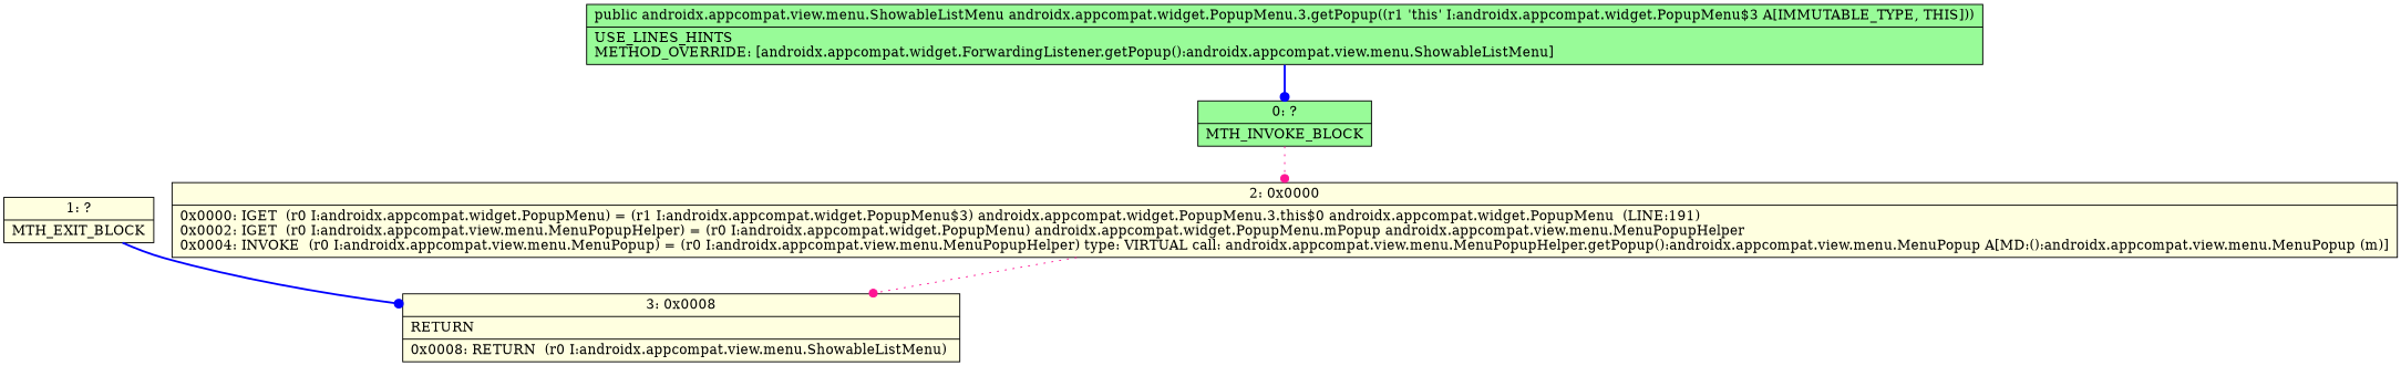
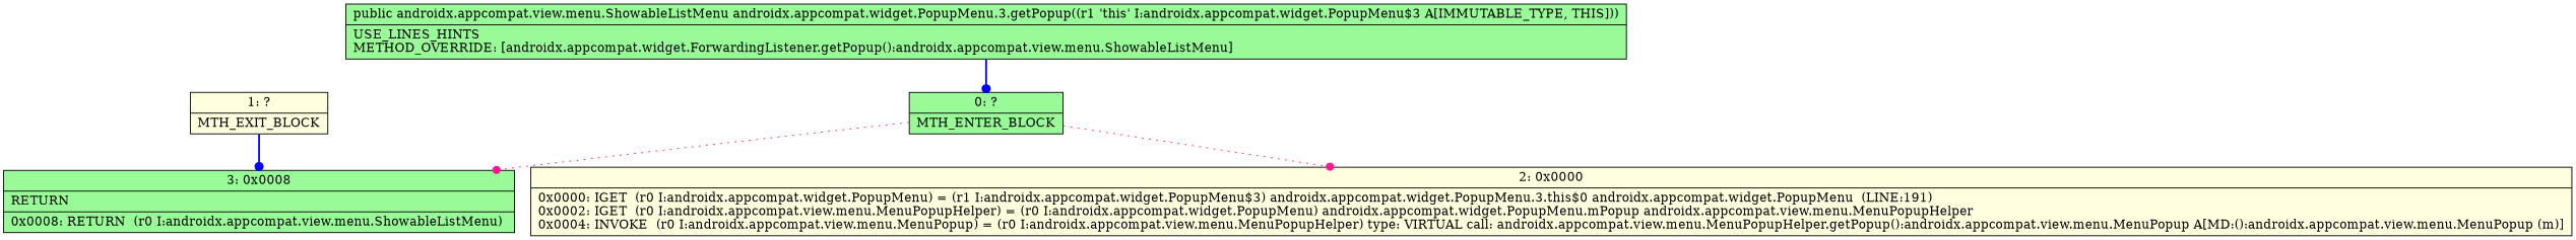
  digraph {
    node [fillcolor=palegreen shape=record style=filled]
    edge [arrowhead=dot color=deeppink style=dotted]
-   n1 [label="{0\:\ ?|MTH_INVOKE_BLOCK\l}"]
+   n1 [label="{0\:\ ?|MTH_ENTER_BLOCK\l}"]
    n2 [fillcolor=lightyellow label="{2\:\ 0x0000|0x0000: IGET  (r0 I:androidx.appcompat.widget.PopupMenu) = (r1 I:androidx.appcompat.widget.PopupMenu$3) androidx.appcompat.widget.PopupMenu.3.this$0 androidx.appcompat.widget.PopupMenu  (LINE:191)\l0x0002: IGET  (r0 I:androidx.appcompat.view.menu.MenuPopupHelper) = (r0 I:androidx.appcompat.widget.PopupMenu) androidx.appcompat.widget.PopupMenu.mPopup androidx.appcompat.view.menu.MenuPopupHelper \l0x0004: INVOKE  (r0 I:androidx.appcompat.view.menu.MenuPopup) = (r0 I:androidx.appcompat.view.menu.MenuPopupHelper) type: VIRTUAL call: androidx.appcompat.view.menu.MenuPopupHelper.getPopup():androidx.appcompat.view.menu.MenuPopup A[MD:():androidx.appcompat.view.menu.MenuPopup (m)]\l}"]
-   n3 [fillcolor=lightyellow label="{3\:\ 0x0008|RETURN\l|0x0008: RETURN  (r0 I:androidx.appcompat.view.menu.ShowableListMenu) \l}"]
+   n3 [label="{3\:\ 0x0008|RETURN\l|0x0008: RETURN  (r0 I:androidx.appcompat.view.menu.ShowableListMenu) \l}"]
    n4 [fillcolor=lightyellow label="{1\:\ ?|MTH_EXIT_BLOCK\l}"]
    n5 [label="{public androidx.appcompat.view.menu.ShowableListMenu androidx.appcompat.widget.PopupMenu.3.getPopup((r1 'this' I:androidx.appcompat.widget.PopupMenu$3 A[IMMUTABLE_TYPE, THIS]))  | USE_LINES_HINTS\lMETHOD_OVERRIDE: [androidx.appcompat.widget.ForwardingListener.getPopup():androidx.appcompat.view.menu.ShowableListMenu]\l}"]
    n1 -> n2
-   n2 -> n3
+   n1 -> n3
    n4 -> n3 [color=blue style=bold]
    n5 -> n1 [color=blue style=bold]
  }
